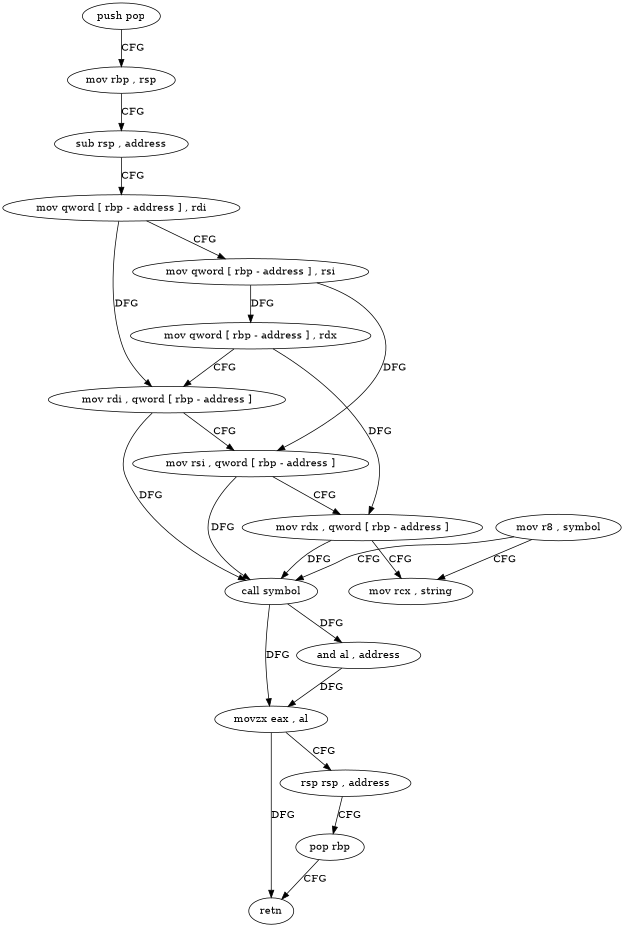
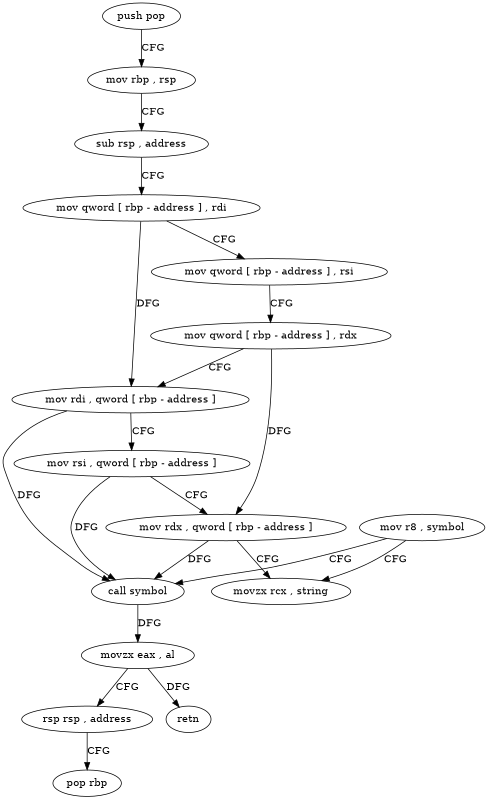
  digraph {
    n1 [label="push pop"]
    n2 [label="mov rbp , rsp"]
    n3 [label="sub rsp , address"]
    n4 [label="mov qword [ rbp - address ] , rdi"]
    n5 [label="mov qword [ rbp - address ] , rsi"]
    n6 [label="mov rdi , qword [ rbp - address ]"]
    n7 [label="mov qword [ rbp - address ] , rdx"]
    n8 [label="mov rsi , qword [ rbp - address ]"]
    n9 [label="call symbol"]
    n10 [label="mov rdx , qword [ rbp - address ]"]
-   n11 [label="mov rcx , string"]
-   n12 [label="and al , address"]
+   n11 [label="movzx rcx , string"]
    n13 [label="movzx eax , al"]
    n14 [label="mov r8 , symbol"]
    n15 [label="rsp rsp , address"]
    n16 [label=retn]
    n17 [label="pop rbp"]
    n1 -> n2 [label=CFG]
    n2 -> n3 [label=CFG]
    n3 -> n4 [label=CFG]
    n4 -> n5 [label=CFG]
    n4 -> n6 [label=DFG]
-   n5 -> n7 [label=DFG]
-   n5 -> n8 [label=DFG]
+   n5 -> n7 [label=CFG]
    n6 -> n8 [label=CFG]
    n6 -> n9 [label=DFG]
    n7 -> n6 [label=CFG]
    n7 -> n10 [label=DFG]
    n8 -> n9 [label=DFG]
    n8 -> n10 [label=CFG]
-   n9 -> n12 [label=DFG]
    n9 -> n13 [label=DFG]
    n10 -> n9 [label=DFG]
    n10 -> n11 [label=CFG]
-   n12 -> n13 [label=DFG]
    n13 -> n15 [label=CFG]
    n13 -> n16 [label=DFG]
    n14 -> n9 [label=CFG]
    n14 -> n11 [label=CFG]
    n15 -> n17 [label=CFG]
-   n17 -> n16 [label=CFG]
  }
